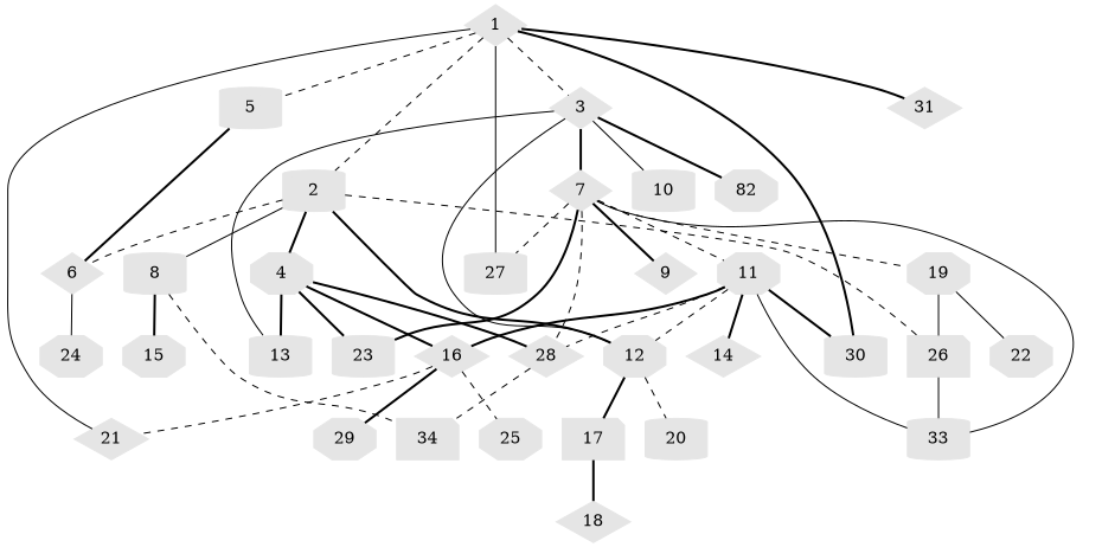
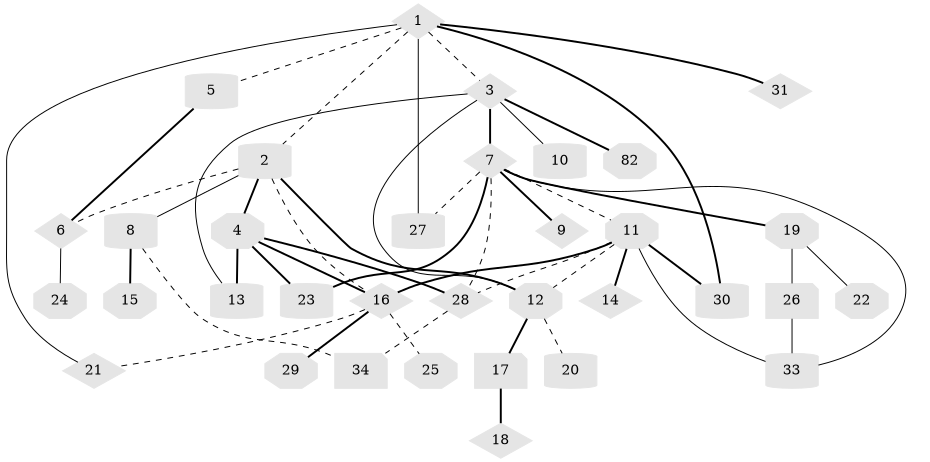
  graph {
    node [color=gray90 shape=diamond style=filled]
    edge [style=bold weight=1.0]
    2 [shape=cylinder]
    1
    3
    5 [shape=cylinder]
    21
    27 [shape=cylinder]
    30 [shape=cylinder]
    31
    4 [shape=octagon]
    6
    8 [shape=cylinder]
    12 [shape=octagon]
    26 [shape=note]
    7
    10 [shape=cylinder]
    13 [shape=cylinder]
    n17 [label=82 shape=octagon]
    16
    23 [shape=cylinder]
    28
    24 [shape=octagon]
    15 [shape=octagon]
    34 [shape=note]
    17 [shape=note]
    20 [shape=cylinder]
    33 [shape=cylinder]
    9
    11 [shape=octagon]
    19 [shape=octagon]
    25 [shape=octagon]
    29 [shape=octagon]
    14
    22 [shape=octagon]
    18
    2 -- 4 [weight=2.0]
    2 -- 6 [style=dashed]
    2 -- 8 [style=solid]
    2 -- 12
-   2 -- 26 [style=dashed]
+   2 -- 16 [style=dashed]
    1 -- 2 [style=dashed]
    1 -- 3 [style=dashed]
    1 -- 5 [style=dashed]
    1 -- 21 [style=solid]
    1 -- 27 [style=solid]
    1 -- 30
    1 -- 31
    3 -- 12 [style=solid]
    3 -- 7
    3 -- 10 [style=solid weight=2.0]
    3 -- 13 [style=solid]
    3 -- n17
    5 -- 6
    4 -- 13
    4 -- 16
    4 -- 23
    4 -- 28
    6 -- 24 [style=solid]
    8 -- 15 [weight=2.0]
    8 -- 34 [style=dashed]
    12 -- 17
    12 -- 20 [style=dashed weight=2.0]
    26 -- 33 [style=solid]
    7 -- 27 [style=dashed]
    7 -- 23
    7 -- 28 [style=dashed]
    7 -- 33 [style=solid]
    7 -- 9
    7 -- 11 [style=dashed]
-   7 -- 19 [style=dashed]
+   7 -- 19
    16 -- 21 [style=dashed]
    16 -- 25 [style=dashed]
    16 -- 29 [weight=2.0]
    28 -- 34 [style=dashed]
    17 -- 18
    11 -- 30
    11 -- 12 [style=dashed]
    11 -- 16
    11 -- 28 [style=dashed]
    11 -- 33 [style=solid]
    11 -- 14 [weight=3.0]
    19 -- 26 [style=solid]
    19 -- 22 [style=solid]
  }
